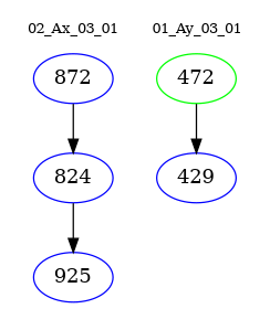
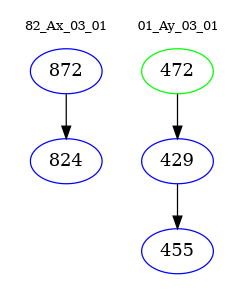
  digraph {
    node [color=blue]
    edge [color=black]
    n1 [label=872]
    n2 [label=824]
-   n3 [label=925]
    n4 [color=green label=472]
    n5 [label=429]
+   n6 [label=455]
    subgraph cluster_1 {
      color=white
      fontsize=10
-     label="02_Ax_03_01"
+     label="82_Ax_03_01"
      n1
      n2
-     n3
    }
    subgraph cluster_2 {
      color=white
      fontsize=10
      label="01_Ay_03_01"
      n4
      n5
+     n6
    }
    n1 -> n2
-   n2 -> n3
    n4 -> n5
+   n5 -> n6
  }
